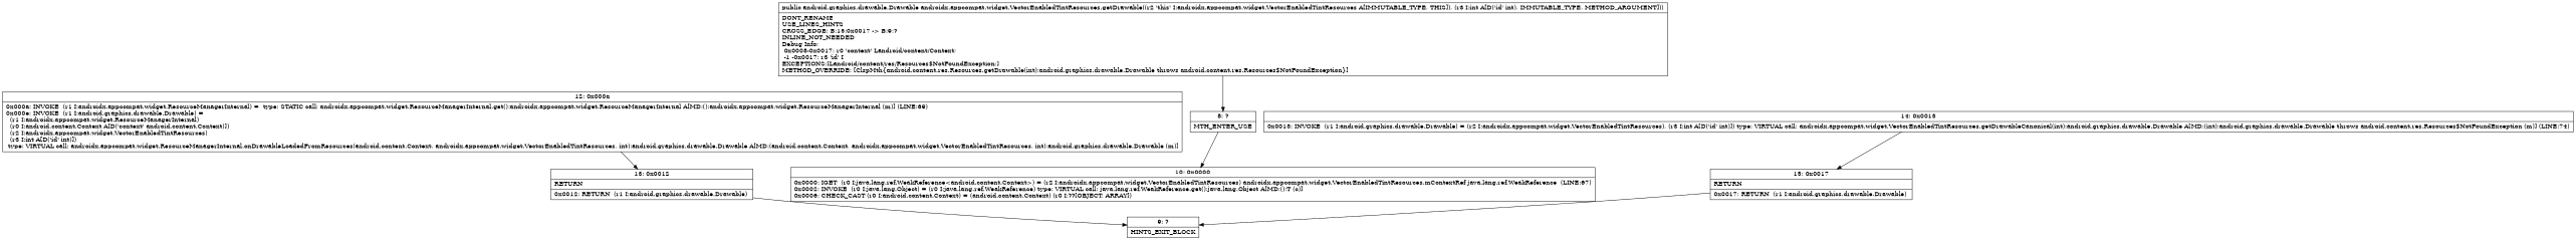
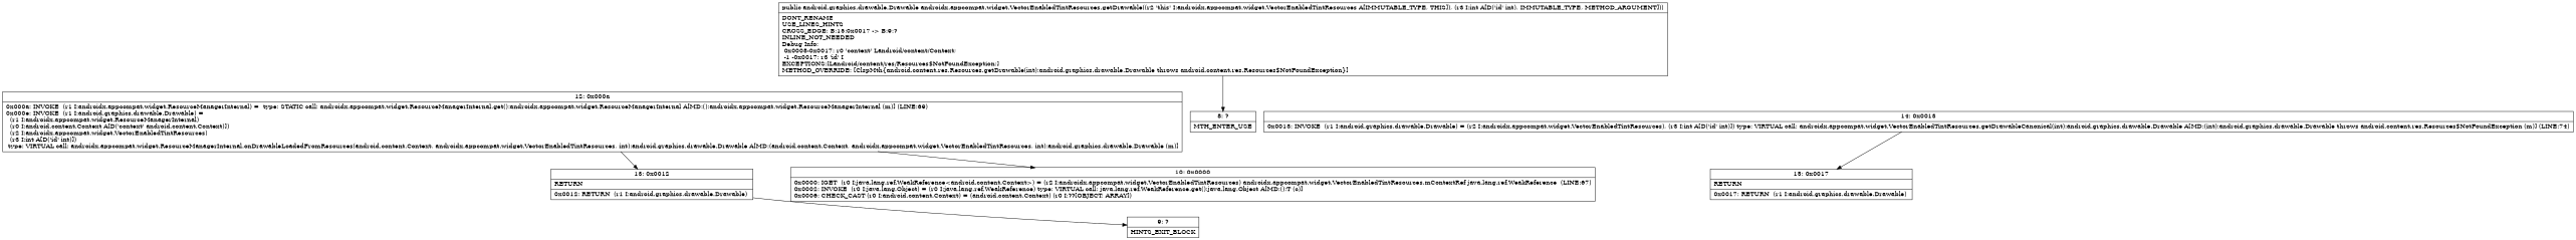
  digraph {
    node [shape=record]
    n1 [label="{8\:\ ?|MTH_ENTER_USE\l}"]
    n2 [label="{10\:\ 0x0000|0x0000: IGET  (r0 I:java.lang.ref.WeakReference\<android.content.Context\>) = (r2 I:androidx.appcompat.widget.VectorEnabledTintResources) androidx.appcompat.widget.VectorEnabledTintResources.mContextRef java.lang.ref.WeakReference  (LINE:67)\l0x0002: INVOKE  (r0 I:java.lang.Object) = (r0 I:java.lang.ref.WeakReference) type: VIRTUAL call: java.lang.ref.WeakReference.get():java.lang.Object A[MD:():T (c)]\l0x0006: CHECK_CAST (r0 I:android.content.Context) = (android.content.Context) (r0 I:??[OBJECT, ARRAY]) \l}"]
    n3 [label="{12\:\ 0x000a|0x000a: INVOKE  (r1 I:androidx.appcompat.widget.ResourceManagerInternal) =  type: STATIC call: androidx.appcompat.widget.ResourceManagerInternal.get():androidx.appcompat.widget.ResourceManagerInternal A[MD:():androidx.appcompat.widget.ResourceManagerInternal (m)] (LINE:69)\l0x000e: INVOKE  (r1 I:android.graphics.drawable.Drawable) = \l  (r1 I:androidx.appcompat.widget.ResourceManagerInternal)\l  (r0 I:android.content.Context A[D('context' android.content.Context)])\l  (r2 I:androidx.appcompat.widget.VectorEnabledTintResources)\l  (r3 I:int A[D('id' int)])\l type: VIRTUAL call: androidx.appcompat.widget.ResourceManagerInternal.onDrawableLoadedFromResources(android.content.Context, androidx.appcompat.widget.VectorEnabledTintResources, int):android.graphics.drawable.Drawable A[MD:(android.content.Context, androidx.appcompat.widget.VectorEnabledTintResources, int):android.graphics.drawable.Drawable (m)]\l}"]
    n4 [label="{13\:\ 0x0012|RETURN\l|0x0012: RETURN  (r1 I:android.graphics.drawable.Drawable) \l}"]
    n5 [label="{14\:\ 0x0013|0x0013: INVOKE  (r1 I:android.graphics.drawable.Drawable) = (r2 I:androidx.appcompat.widget.VectorEnabledTintResources), (r3 I:int A[D('id' int)]) type: VIRTUAL call: androidx.appcompat.widget.VectorEnabledTintResources.getDrawableCanonical(int):android.graphics.drawable.Drawable A[MD:(int):android.graphics.drawable.Drawable throws android.content.res.Resources$NotFoundException (m)] (LINE:74)\l}"]
    n6 [label="{15\:\ 0x0017|RETURN\l|0x0017: RETURN  (r1 I:android.graphics.drawable.Drawable) \l}"]
    n7 [label="{9\:\ ?|HINTS_EXIT_BLOCK\l}"]
    n8 [label="{public android.graphics.drawable.Drawable androidx.appcompat.widget.VectorEnabledTintResources.getDrawable((r2 'this' I:androidx.appcompat.widget.VectorEnabledTintResources A[IMMUTABLE_TYPE, THIS]), (r3 I:int A[D('id' int), IMMUTABLE_TYPE, METHOD_ARGUMENT]))  | DONT_RENAME\lUSE_LINES_HINTS\lCROSS_EDGE: B:15:0x0017 \-\> B:9:?\lINLINE_NOT_NEEDED\lDebug Info:\l  0x0008\-0x0017: r0 'context' Landroid\/content\/Context;\l  \-1 \-0x0017: r3 'id' I\lEXCEPTIONS:[Landroid\/content\/res\/Resources$NotFoundException;]\lMETHOD_OVERRIDE: [ClspMth\{android.content.res.Resources.getDrawable(int):android.graphics.drawable.Drawable throws android.content.res.Resources$NotFoundException\}]\l}"]
-   n1 -> n2
+   n3 -> n2
    n3 -> n4
    n4 -> n7
    n5 -> n6
-   n6 -> n7
    n8 -> n1
  }
